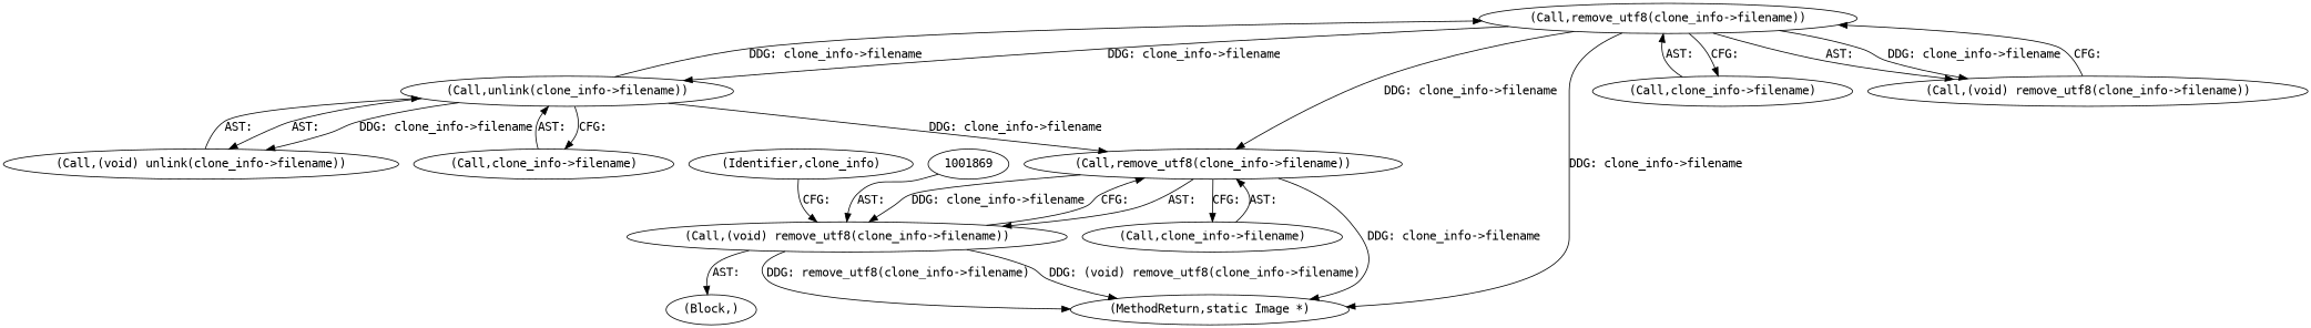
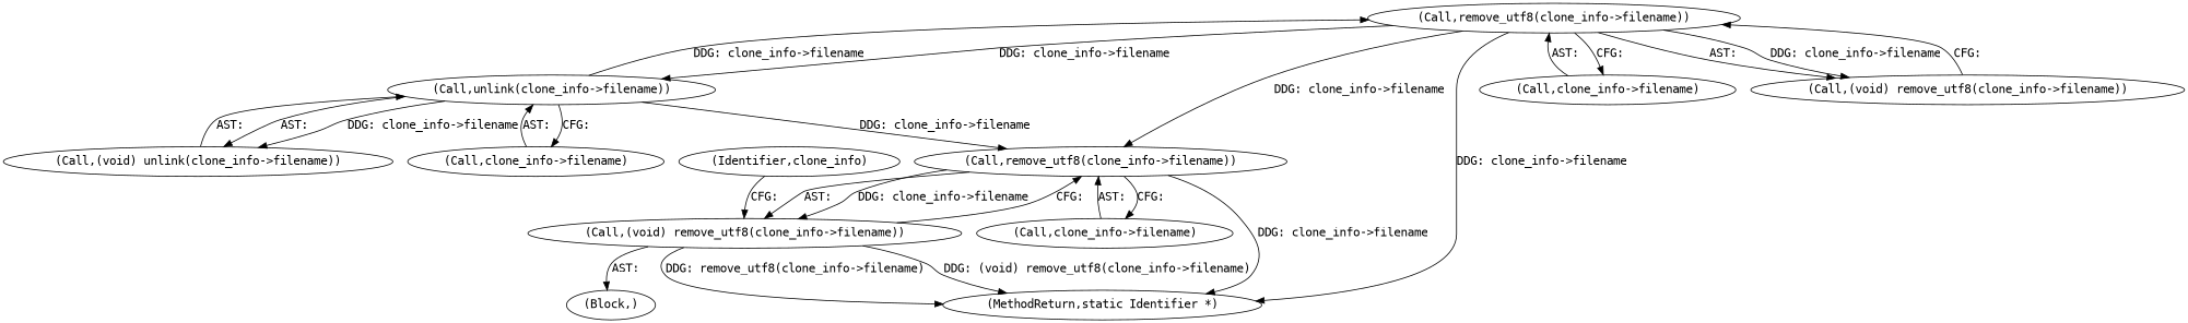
  digraph {
    fontname="DejaVu Sans Mono"
    node [fontname="DejaVu Sans Mono"]
    edge [fontname="DejaVu Sans Mono"]
    n1 [label="(Call,remove_utf8(clone_info->filename))"]
    n2 [label="(Call,(void) remove_utf8(clone_info->filename))"]
-   n3 [label="(MethodReturn,static Image *)"]
+   n3 [label="(MethodReturn,static Identifier *)"]
    n4 [label="(Call,clone_info->filename)"]
    n5 [label="(Block,)"]
    n6 [label="(Call,unlink(clone_info->filename))"]
    n7 [label="(Call,remove_utf8(clone_info->filename))"]
    n8 [label="(Call,clone_info->filename)"]
    n9 [label="(Call,(void) unlink(clone_info->filename))"]
    n10 [label="(Call,clone_info->filename)"]
    n11 [label="(Call,(void) remove_utf8(clone_info->filename))"]
    n12 [label="(Identifier,clone_info)"]
-   1001869
    n1 -> n2 [label="AST: "]
    n1 -> n2 [label="DDG: clone_info->filename"]
    n1 -> n3 [label="DDG: clone_info->filename"]
    n1 -> n4 [label="CFG: "]
    n2 -> n1 [label="CFG: "]
    n2 -> n3 [label="DDG: remove_utf8(clone_info->filename)"]
    n2 -> n3 [label="DDG: (void) remove_utf8(clone_info->filename)"]
    n2 -> n5 [label="AST: "]
    n4 -> n1 [label="AST: "]
    n6 -> n1 [label="DDG: clone_info->filename"]
    n6 -> n7 [label="DDG: clone_info->filename"]
    n6 -> n8 [label="CFG: "]
    n6 -> n9 [label="AST: "]
    n6 -> n9 [label="DDG: clone_info->filename"]
    n7 -> n1 [label="DDG: clone_info->filename"]
    n7 -> n3 [label="DDG: clone_info->filename"]
    n7 -> n6 [label="DDG: clone_info->filename"]
    n7 -> n10 [label="CFG: "]
    n7 -> n11 [label="AST: "]
    n7 -> n11 [label="DDG: clone_info->filename"]
    n8 -> n6 [label="AST: "]
    n9 -> n6 [label="AST: "]
    n10 -> n7 [label="AST: "]
    n11 -> n7 [label="CFG: "]
    n12 -> n2 [label="CFG: "]
-   1001869 -> n2 [label="AST: "]
  }
